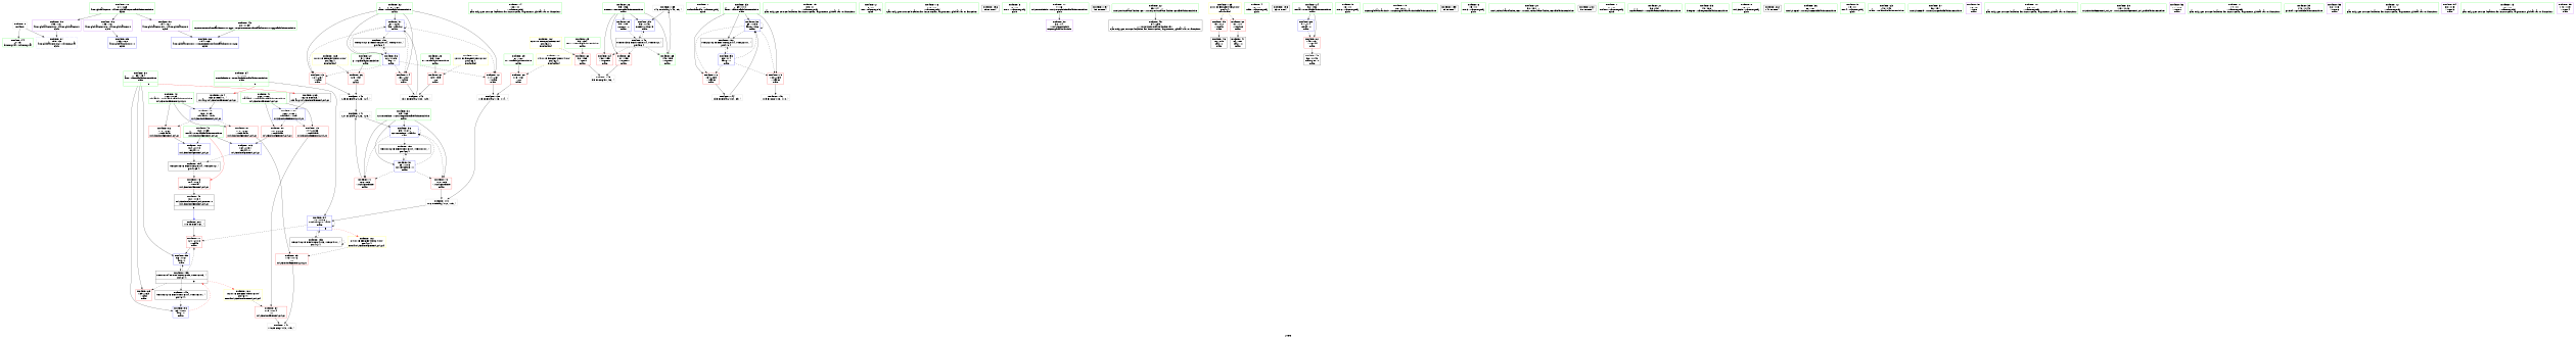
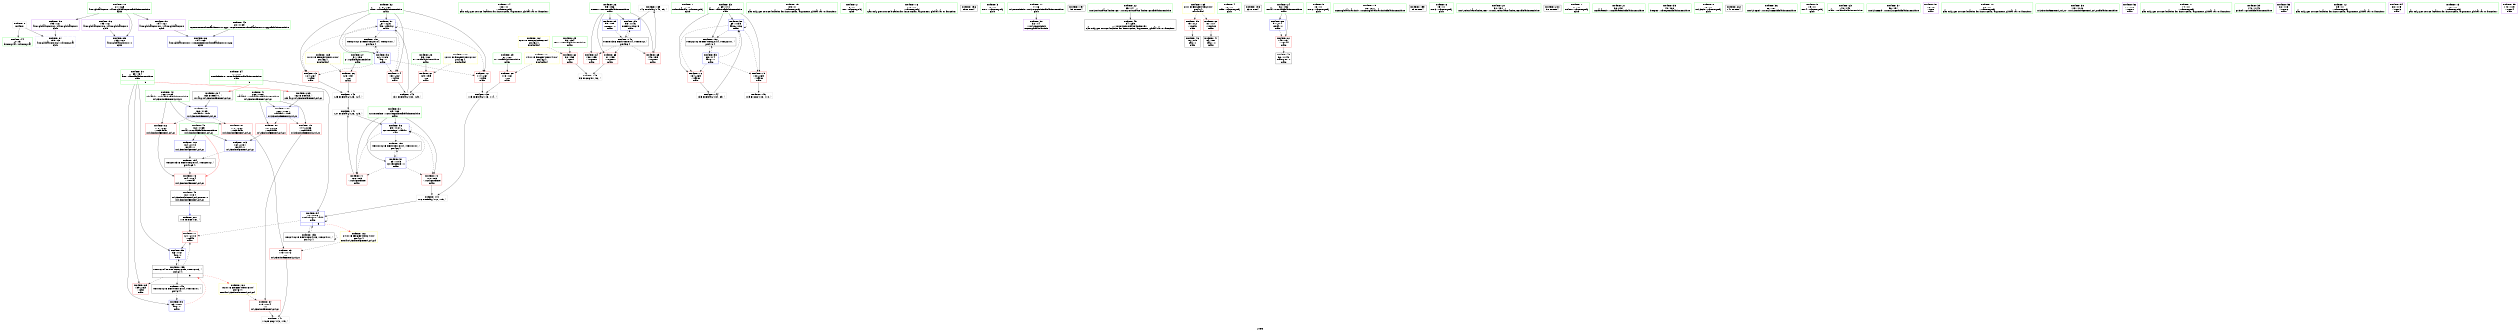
  digraph {
    label=SVFG
    node [color=green shape=record]
    edge [style=solid]
    n1 [color=grey label="{NodeID: 0\nNullPtr}"]
    n2 [label="{NodeID: 44\n2\<--3\ndummyVal\<--dummyVal\n}"]
    n3 [color=blue label="{NodeID: 87\n195\<--3\nllvm.global_ctors_2\<--dummyVal\nGlob }" style=dotted]
    n4 [color=blue label="{NodeID: 97\n67\<--131\nrate\<--add12\nmain\n}"]
    n5 [color=red label="{NodeID: 72\n114\<--67\n\<--rate\nmain\n}"]
    n6 [color=red label="{NodeID: 73\n124\<--67\n\<--rate\nmain\n}"]
    n7 [color=red label="{NodeID: 74\n130\<--67\n\<--rate\nmain\n}"]
    n8 [color=black label="{NodeID: 151\nMR_20V_2 = PHI(MR_20V_4, MR_20V_1, )\npts\{68 \}\n}"]
    n9 [color=grey label="{NodeID: 138\n115 = Binary(113, 114, )\n}"]
    n10 [color=grey label="{NodeID: 142\n125 = Binary(123, 124, )\n}"]
    n11 [color=grey label="{NodeID: 143\n131 = Binary(130, 129, )\n}"]
    n12 [color=blue label="{NodeID: 92\n67\<--105\nrate\<--\nmain\n}"]
    n13 [color=grey label="{NodeID: 140\n116 = Binary(112, 115, )\n}"]
    n14 [color=grey label="{NodeID: 141\n127 = Binary(126, 125, )\n}"]
    n15 [label="{NodeID: 14\n103\<--1\n\<--dummyObj\nCan only get source location for instruction, argument, global var or function.}"]
    n16 [label="{NodeID: 28\n59\<--60\nF\<--F_field_insensitive\nmain\n}"]
    n17 [color=red label="{NodeID: 67\n129\<--59\n\<--F\nmain\n}"]
    n18 [label="{NodeID: 42\n168\<--169\n__b.addr\<--__b.addr_field_insensitive\n_ZSt3minIdERKT_S2_S2_\n}"]
    n19 [color=red label="{NodeID: 81\n172\<--168\n\<--__b.addr\n_ZSt3minIdERKT_S2_S2_\n}"]
    n20 [color=red label="{NodeID: 82\n178\<--168\n\<--__b.addr\n_ZSt3minIdERKT_S2_S2_\n}"]
    n21 [color=blue label="{NodeID: 101\n168\<--163\n__b.addr\<--__b\n_ZSt3minIdERKT_S2_S2_\n}"]
    n22 [color=red label="{NodeID: 83\n173\<--172\n\<--\n_ZSt3minIdERKT_S2_S2_\n}"]
    n23 [color=blue label="{NodeID: 102\n164\<--178\nretval\<--\n_ZSt3minIdERKT_S2_S2_\n}"]
    n24 [color=grey label="{NodeID: 147\n176 = cmp(173, 175, )\n}"]
    n25 [color=black label="{NodeID: 154\nMR_28V_3 = PHI(MR_28V_4, MR_28V_2, )\npts\{165 \}\n}"]
    n26 [color=grey label="{NodeID: 139\n146 = Binary(145, 89, )\n}"]
    n27 [color=blue label="{NodeID: 99\n55\<--146\nnoTest\<--inc15\nmain\n}"]
    n28 [color=black label="{NodeID: 148\nMR_8V_3 = PHI(MR_8V_4, MR_8V_2, )\npts\{56 \}\n}"]
    n29 [color=red label="{NodeID: 63\n91\<--55\n\<--noTest\nmain\n}"]
    n30 [color=red label="{NodeID: 64\n138\<--55\n\<--noTest\nmain\n}"]
-   n31 [label="{NodeID: 65\n145\<--55\n\<--noTest\nmain\n}"]
+   n31 [color=red label="{NodeID: 65\n145\<--55\n\<--noTest\nmain\n}"]
    n32 [color=purple label="{NodeID: 56\n193\<--21\nllvm.global_ctors_0\<--llvm.global_ctors\nGlob }"]
    n33 [color=blue label="{NodeID: 85\n193\<--22\nllvm.global_ctors_0\<--\nGlob }"]
    n34 [color=black label="{NodeID: 153\nMR_24V_2 = PHI(MR_24V_3, MR_24V_1, )\npts\{72 \}\n}"]
    n35 [color=blue label="{NodeID: 94\n71\<--116\nneededTime\<--add\nmain\n|{|<s3>9}}"]
    n36 [color=red label="{NodeID: 77\n121\<--118\n\<--call9\nmain\n}"]
    n37 [color=yellow label="{NodeID: 161\n24V_1 = ENCHI(MR_24V_0)\npts\{72 \}\nFun[_ZSt3minIdERKT_S2_S2_]}" style=double]
    n38 [color=blue label="{NodeID: 95\n63\<--121\nans\<--\nmain\n}"]
    n39 [color=red label="{NodeID: 70\n112\<--65\n\<--currentTime\nmain\n}"]
    n40 [color=yellow label="{NodeID: 167\n6V_1 = ENCHI(MR_6V_0)\npts\{54 \}\nFun[main]}" style=double]
    n41 [color=red label="{NodeID: 62\n92\<--53\n\<--test\nmain\n}"]
    n42 [color=grey label="{NodeID: 145\n93 = cmp(91, 92, )\n}"]
    n43 [color=red label="{NodeID: 84\n175\<--174\n\<--\n_ZSt3minIdERKT_S2_S2_\n}"]
    n44 [label="{NodeID: 1\n7\<--1\n__dso_handle\<--dummyObj\nGlob }"]
    n45 [color=blue label="{NodeID: 98\n69\<--135\nfarm\<--inc\nmain\n}"]
    n46 [color=red label="{NodeID: 75\n108\<--69\n\<--farm\nmain\n}"]
    n47 [color=red label="{NodeID: 76\n134\<--69\n\<--farm\nmain\n}"]
    n48 [color=black label="{NodeID: 152\nMR_22V_2 = PHI(MR_22V_4, MR_22V_1, )\npts\{70 \}\n}"]
    n49 [color=grey label="{NodeID: 146\n109 = cmp(108, 110, )\n}"]
    n50 [color=grey label="{NodeID: 144\n135 = Binary(134, 89, )\n}"]
    n51 [color=blue label="{NodeID: 93\n69\<--74\nfarm\<--\nmain\n}"]
    n52 [label="{NodeID: 15\n105\<--1\n\<--dummyObj\nCan only get source location for instruction, argument, global var or function.}"]
    n53 [label="{NodeID: 29\n61\<--62\nX\<--X_field_insensitive\nmain\n}"]
    n54 [color=red label="{NodeID: 68\n113\<--61\n\<--X\nmain\n}"]
    n55 [label="{NodeID: 43\n23\<--189\n_GLOBAL__sub_I_flashmt_1_1.cpp\<--_GLOBAL__sub_I_flashmt_1_1.cpp_field_insensitive\n}"]
    n56 [color=blue label="{NodeID: 86\n194\<--23\nllvm.global_ctors_1\<--_GLOBAL__sub_I_flashmt_1_1.cpp\nGlob }"]
    n57 [color=purple label="{NodeID: 57\n194\<--21\nllvm.global_ctors_1\<--llvm.global_ctors\nGlob }"]
    n58 [color=red label="{NodeID: 78\n184\<--164\n\<--retval\n_ZSt3minIdERKT_S2_S2_\n}"]
    n59 [color=black label="{NodeID: 49\n161\<--184\n_ZSt3minIdERKT_S2_S2__ret\<--\n_ZSt3minIdERKT_S2_S2_\n|{<s0>9}}"]
    n60 [color=black label="{NodeID: 201\n118 = PHI(161, )\n}"]
    n61 [color=red label="{NodeID: 71\n126\<--65\n\<--currentTime\nmain\n}"]
    n62 [color=blue label="{NodeID: 96\n65\<--127\ncurrentTime\<--add11\nmain\n}"]
    n63 [color=black label="{NodeID: 150\nMR_18V_2 = PHI(MR_18V_4, MR_18V_1, )\npts\{66 \}\n}"]
    n64 [label="{NodeID: 2\n8\<--1\n.str\<--dummyObj\nGlob }"]
    n65 [label="{NodeID: 16\n110\<--1\n\<--dummyObj\nCan only get source location for instruction, argument, global var or function.}"]
    n66 [color=black label="{NodeID: 196\n85 = PHI()\n}"]
    n67 [label="{NodeID: 30\n63\<--64\nans\<--ans_field_insensitive\nmain\n|{|<s3>9}}"]
    n68 [color=red label="{NodeID: 69\n139\<--63\n\<--ans\nmain\n}"]
    n69 [color=blue label="{NodeID: 90\n63\<--101\nans\<--\nmain\n}"]
    n70 [color=black label="{NodeID: 203\n162 = PHI(63, )\n0th arg _ZSt3minIdERKT_S2_S2_ }"]
    n71 [color=black label="{NodeID: 155\nMR_16V_4 = PHI(MR_16V_5, MR_16V_3, )\npts\{64 \}\n|{|<s4>9}}"]
    n72 [color=blue label="{NodeID: 100\n166\<--162\n__a.addr\<--__a\n_ZSt3minIdERKT_S2_S2_\n}"]
    n73 [color=black label="{NodeID: 149\nMR_16V_2 = PHI(MR_16V_4, MR_16V_1, )\npts\{64 \}\n}"]
    n74 [color=yellow label="{NodeID: 160\n16V_1 = ENCHI(MR_16V_0)\npts\{64 \}\nFun[_ZSt3minIdERKT_S2_S2_]}" style=double]
    n75 [color=red label="{NodeID: 79\n174\<--166\n\<--__a.addr\n_ZSt3minIdERKT_S2_S2_\n}"]
    n76 [color=red label="{NodeID: 80\n181\<--166\n\<--__a.addr\n_ZSt3minIdERKT_S2_S2_\n}"]
    n77 [color=blue label="{NodeID: 91\n65\<--103\ncurrentTime\<--\nmain\n}"]
    n78 [color=purple label="{NodeID: 58\n195\<--21\nllvm.global_ctors_2\<--llvm.global_ctors\nGlob }"]
    n79 [color=yellow label="{NodeID: 169\n10V_1 = ENCHI(MR_10V_0)\npts\{58 \}\nFun[main]}" style=double]
    n80 [color=red label="{NodeID: 66\n123\<--57\n\<--C\nmain\n}"]
    n81 [label="{NodeID: 3\n10\<--1\n.str.1\<--dummyObj\nGlob }"]
    n82 [color=blue label="{NodeID: 103\n164\<--181\nretval\<--\n_ZSt3minIdERKT_S2_S2_\n}"]
    n83 [label="{NodeID: 17\n4\<--6\n_ZStL8__ioinit\<--_ZStL8__ioinit_field_insensitive\nGlob }"]
    n84 [color=purple label="{NodeID: 50\n32\<--4\n\<--_ZStL8__ioinit\n__cxx_global_var_init\n}"]
    n85 [color=black label="{NodeID: 197\n99 = PHI()\n}"]
    n86 [label="{NodeID: 31\n65\<--66\ncurrentTime\<--currentTime_field_insensitive\nmain\n}"]
    n87 [color=black label="{NodeID: 45\n34\<--35\n\<--_ZNSt8ios_base4InitD1Ev\nCan only get source location for instruction, argument, global var or function.}"]
    n88 [color=red label="{NodeID: 59\n75\<--12\n\<--stdin\nmain\n}"]
    n89 [color=black label="{NodeID: 46\n78\<--75\ncall\<--\nmain\n}"]
    n90 [color=yellow label="{NodeID: 170\n12V_1 = ENCHI(MR_12V_0)\npts\{60 \}\nFun[main]}" style=double]
    n91 [label="{NodeID: 4\n12\<--1\nstdin\<--dummyObj\nGlob }"]
    n92 [label="{NodeID: 18\n21\<--25\nllvm.global_ctors\<--llvm.global_ctors_field_insensitive\nGlob }"]
    n93 [color=black label="{NodeID: 198\n33 = PHI()\n}"]
    n94 [label="{NodeID: 32\n67\<--68\nrate\<--rate_field_insensitive\nmain\n}"]
    n95 [color=red label="{NodeID: 60\n81\<--17\n\<--stdout\nmain\n}"]
    n96 [color=black label="{NodeID: 47\n84\<--81\ncall1\<--\nmain\n}"]
    n97 [color=yellow label="{NodeID: 171\n14V_1 = ENCHI(MR_14V_0)\npts\{62 \}\nFun[main]}" style=double]
    n98 [color=blue label="{NodeID: 88\n51\<--74\nretval\<--\nmain\n}"]
    n99 [color=red label="{NodeID: 61\n149\<--51\n\<--retval\nmain\n}"]
    n100 [color=black label="{NodeID: 48\n50\<--149\nmain_ret\<--\nmain\n}"]
    n101 [label="{NodeID: 5\n13\<--1\n.str.2\<--dummyObj\nGlob }"]
    n102 [label="{NodeID: 19\n26\<--27\n__cxx_global_var_init\<--__cxx_global_var_init_field_insensitive\n}"]
    n103 [color=black label="{NodeID: 199\n95 = PHI()\n}"]
    n104 [label="{NodeID: 33\n69\<--70\nfarm\<--farm_field_insensitive\nmain\n}"]
    n105 [color=blue label="{NodeID: 89\n55\<--89\nnoTest\<--\nmain\n}"]
    n106 [label="{NodeID: 6\n15\<--1\n.str.3\<--dummyObj\nGlob }"]
    n107 [label="{NodeID: 20\n30\<--31\n_ZNSt8ios_base4InitC1Ev\<--_ZNSt8ios_base4InitC1Ev_field_insensitive\n}"]
    n108 [color=black label="{NodeID: 200\n98 = PHI()\n}"]
    n109 [label="{NodeID: 34\n71\<--72\nneededTime\<--neededTime_field_insensitive\nmain\n|{|<s1>9}}"]
    n110 [color=black label="{NodeID: 204\n163 = PHI(71, )\n1st arg _ZSt3minIdERKT_S2_S2_ }"]
    n111 [label="{NodeID: 7\n17\<--1\nstdout\<--dummyObj\nGlob }"]
    n112 [label="{NodeID: 21\n36\<--37\n__cxa_atexit\<--__cxa_atexit_field_insensitive\n}"]
    n113 [label="{NodeID: 35\n79\<--80\nfreopen\<--freopen_field_insensitive\n}"]
    n114 [label="{NodeID: 8\n18\<--1\n_ZSt3cin\<--dummyObj\nGlob }"]
    n115 [label="{NodeID: 22\n35\<--41\n_ZNSt8ios_base4InitD1Ev\<--_ZNSt8ios_base4InitD1Ev_field_insensitive\n}"]
    n116 [color=black label="{NodeID: 202\n141 = PHI()\n}"]
    n117 [label="{NodeID: 36\n86\<--87\n_ZNSirsERi\<--_ZNSirsERi_field_insensitive\n}"]
    n118 [label="{NodeID: 9\n19\<--1\n.str.4\<--dummyObj\nGlob }"]
    n119 [label="{NodeID: 23\n48\<--49\nmain\<--main_field_insensitive\n}"]
    n120 [label="{NodeID: 37\n96\<--97\n_ZNSirsERd\<--_ZNSirsERd_field_insensitive\n}"]
    n121 [color=purple label="{NodeID: 51\n76\<--8\n\<--.str\nmain\n}"]
    n122 [label="{NodeID: 10\n22\<--1\n\<--dummyObj\nCan only get source location for instruction, argument, global var or function.}"]
    n123 [label="{NodeID: 24\n51\<--52\nretval\<--retval_field_insensitive\nmain\n}"]
    n124 [label="{NodeID: 38\n119\<--120\n_ZSt3minIdERKT_S2_S2_\<--_ZSt3minIdERKT_S2_S2__field_insensitive\n}"]
    n125 [color=purple label="{NodeID: 52\n77\<--10\n\<--.str.1\nmain\n}"]
    n126 [label="{NodeID: 11\n74\<--1\n\<--dummyObj\nCan only get source location for instruction, argument, global var or function.}"]
    n127 [label="{NodeID: 25\n53\<--54\ntest\<--test_field_insensitive\nmain\n}"]
    n128 [label="{NodeID: 39\n142\<--143\nprintf\<--printf_field_insensitive\n}"]
    n129 [color=purple label="{NodeID: 53\n82\<--13\n\<--.str.2\nmain\n}"]
    n130 [label="{NodeID: 12\n89\<--1\n\<--dummyObj\nCan only get source location for instruction, argument, global var or function.}"]
    n131 [label="{NodeID: 26\n55\<--56\nnoTest\<--noTest_field_insensitive\nmain\n}"]
    n132 [label="{NodeID: 40\n164\<--165\nretval\<--retval_field_insensitive\n_ZSt3minIdERKT_S2_S2_\n}"]
    n133 [color=purple label="{NodeID: 54\n83\<--15\n\<--.str.3\nmain\n}"]
    n134 [color=yellow label="{NodeID: 165\n2V_1 = ENCHI(MR_2V_0)\npts\{1 \}\nFun[main]}" style=double]
    n135 [label="{NodeID: 13\n101\<--1\n\<--dummyObj\nCan only get source location for instruction, argument, global var or function.}"]
    n136 [label="{NodeID: 27\n57\<--58\nC\<--C_field_insensitive\nmain\n}"]
    n137 [label="{NodeID: 41\n166\<--167\n__a.addr\<--__a.addr_field_insensitive\n_ZSt3minIdERKT_S2_S2_\n}"]
    n138 [color=purple label="{NodeID: 55\n140\<--19\n\<--.str.4\nmain\n}"]
    n1 -> n2
    n1 -> n3
    n4 -> n4 [style=dashed]
    n4 -> n5 [style=dashed]
    n4 -> n6 [style=dashed]
    n4 -> n7 [style=dashed]
    n4 -> n8 [style=dashed]
    n5 -> n9
    n6 -> n10
    n7 -> n11
    n8 -> n12 [style=dashed]
    n9 -> n13
    n10 -> n14
    n11 -> n4
    n12 -> n4 [style=dashed]
    n12 -> n5 [style=dashed]
    n12 -> n6 [style=dashed]
    n12 -> n7 [style=dashed]
    n12 -> n8 [style=dashed]
    n13 -> n35
    n14 -> n62
    n16 -> n17
    n17 -> n11
    n18 -> n19
    n18 -> n20
    n18 -> n21
    n19 -> n22
-   n20 -> n23
+   n20 -> n58
    n21 -> n19 [style=dashed]
    n21 -> n20 [style=dashed]
    n22 -> n24
    n23 -> n25 [style=dashed]
    n25 -> n58 [style=dashed]
    n26 -> n27
    n27 -> n28 [style=dashed]
    n28 -> n27 [style=dashed]
    n28 -> n29 [style=dashed]
    n28 -> n30 [style=dashed]
    n28 -> n31 [style=dashed]
    n29 -> n42
    n31 -> n26
    n32 -> n33
    n34 -> n34 [style=dashed]
    n34 -> n35 [style=dashed]
    n35 -> n34 [style=dashed]
    n35 -> n35 [style=dashed]
    n35 -> n36 [style=dashed]
    n35 -> n37 [color=red style=dashed tailport=s3]
    n36 -> n38
    n37 -> n22 [style=dashed]
    n38 -> n71 [style=dashed]
    n39 -> n13
    n40 -> n41 [style=dashed]
    n41 -> n42
    n43 -> n24
    n45 -> n45 [style=dashed]
    n45 -> n46 [style=dashed]
    n45 -> n47 [style=dashed]
    n45 -> n48 [style=dashed]
    n46 -> n49
    n47 -> n50
    n48 -> n51 [style=dashed]
    n50 -> n45
    n51 -> n45 [style=dashed]
    n51 -> n46 [style=dashed]
    n51 -> n47 [style=dashed]
    n51 -> n48 [style=dashed]
    n53 -> n54
    n54 -> n9
    n55 -> n56
    n57 -> n56
    n58 -> n59
    n59 -> n60 [color=blue tailport=s0]
    n60 -> n36
    n61 -> n14
    n62 -> n39 [style=dashed]
    n62 -> n61 [style=dashed]
    n62 -> n62 [style=dashed]
    n62 -> n63 [style=dashed]
    n63 -> n77 [style=dashed]
    n67 -> n38
    n67 -> n68
    n67 -> n69
    n67 -> n70 [color=red tailport=s3]
    n69 -> n71 [color=red style=dashed]
    n70 -> n72
    n71 -> n36 [style=dashed]
    n71 -> n38 [style=dashed]
    n71 -> n68 [style=dashed]
    n71 -> n73 [style=dashed]
    n71 -> n74 [color=red style=dashed tailport=s4]
    n72 -> n75 [style=dashed]
    n72 -> n76 [style=dashed]
    n73 -> n69 [style=dashed]
    n74 -> n43 [style=dashed]
    n75 -> n43
    n76 -> n82
    n77 -> n39 [style=dashed]
    n77 -> n61 [style=dashed]
    n77 -> n62 [style=dashed]
    n77 -> n63 [style=dashed]
    n78 -> n3
    n79 -> n80 [style=dashed]
    n80 -> n10
    n82 -> n25 [style=dashed]
    n83 -> n84
    n86 -> n39
    n86 -> n61
    n86 -> n62
    n86 -> n77
    n88 -> n89
    n90 -> n17 [style=dashed]
-   n92 -> n32
+   n92 -> n33
    n92 -> n57
    n92 -> n78
    n94 -> n4
    n94 -> n5
    n94 -> n6
    n94 -> n7
    n94 -> n12
    n95 -> n96
    n97 -> n54 [style=dashed]
    n98 -> n99 [style=dashed]
    n99 -> n100
    n104 -> n45
    n104 -> n46
    n104 -> n47
    n104 -> n48
    n105 -> n28 [style=dashed]
    n109 -> n35
    n109 -> n110 [color=red tailport=s1]
    n110 -> n21
    n115 -> n87
    n123 -> n98
    n123 -> n99
    n127 -> n41
    n131 -> n27
    n131 -> n29
    n131 -> n30
    n131 -> n31
    n131 -> n105
    n132 -> n23
    n132 -> n58 [color=red]
    n132 -> n82
    n134 -> n88 [style=dashed]
    n134 -> n95 [style=dashed]
    n136 -> n80
    n137 -> n72
    n137 -> n75
    n137 -> n76
  }
